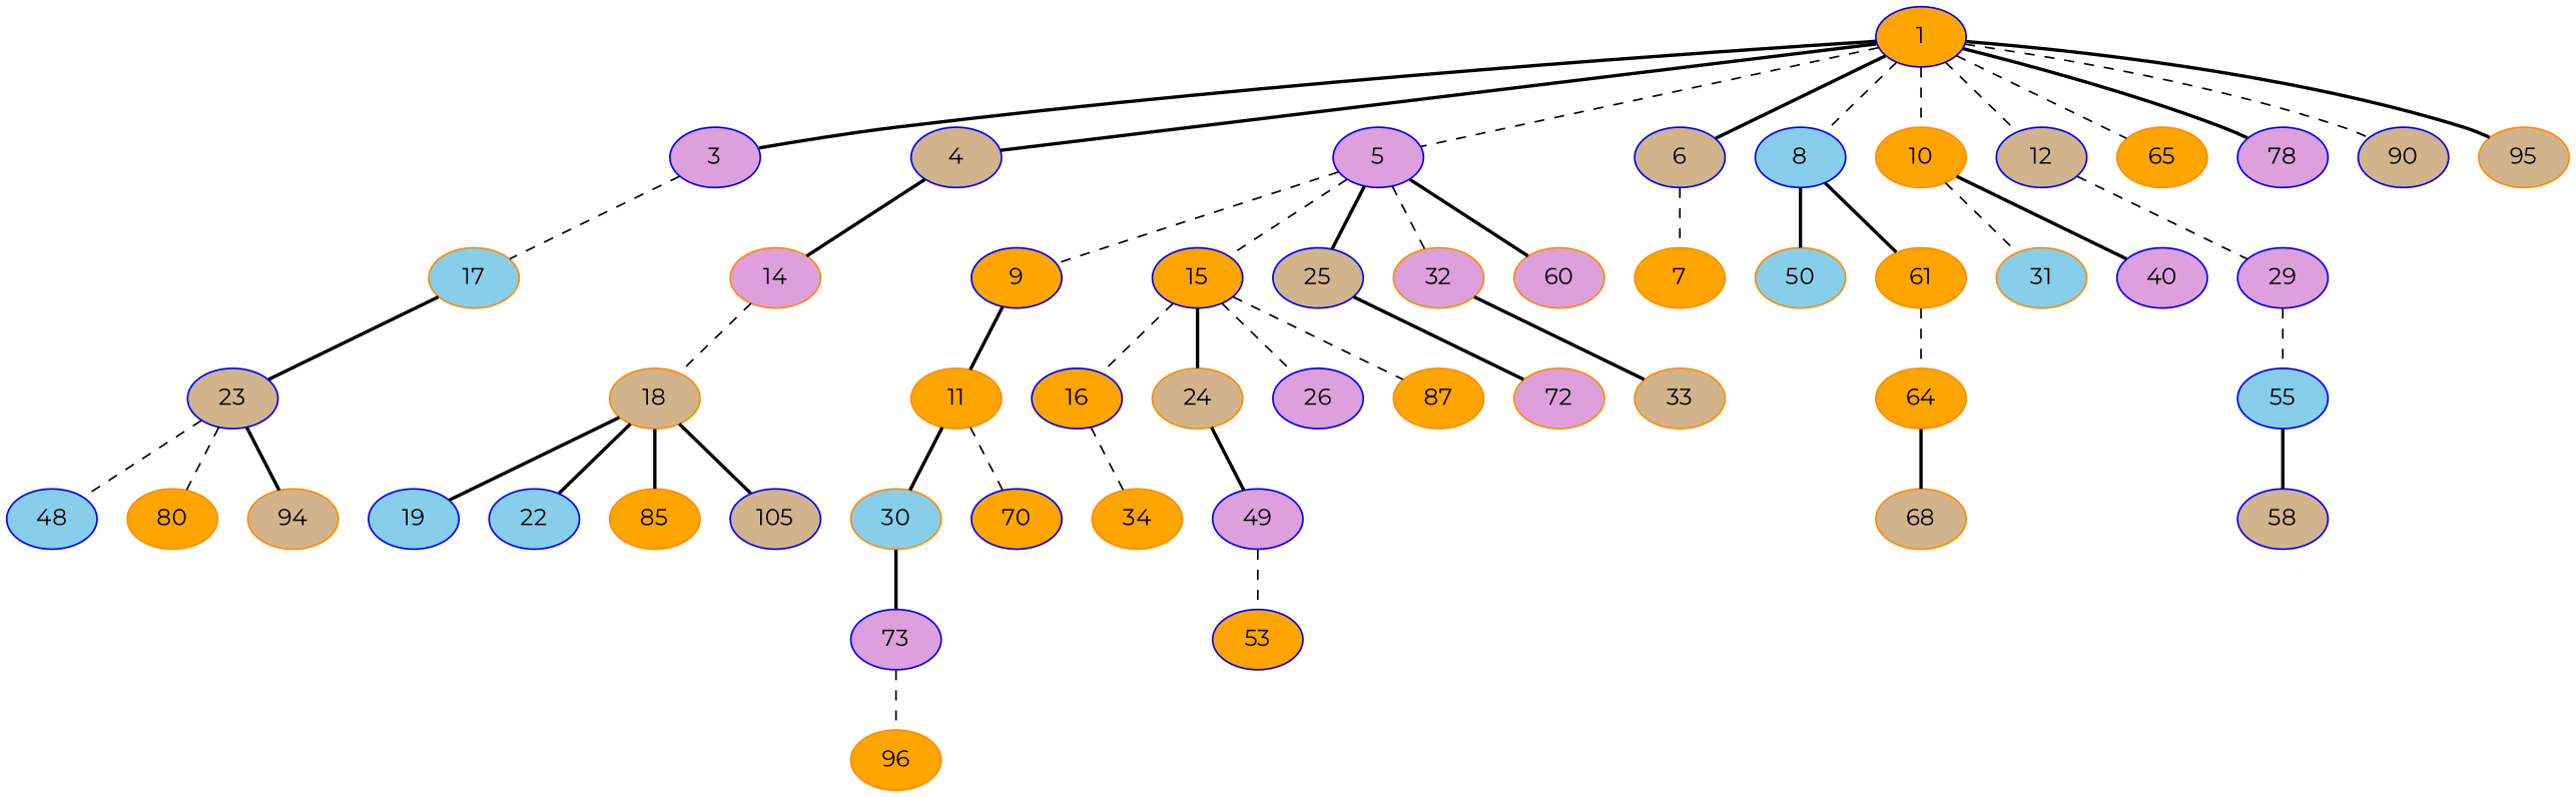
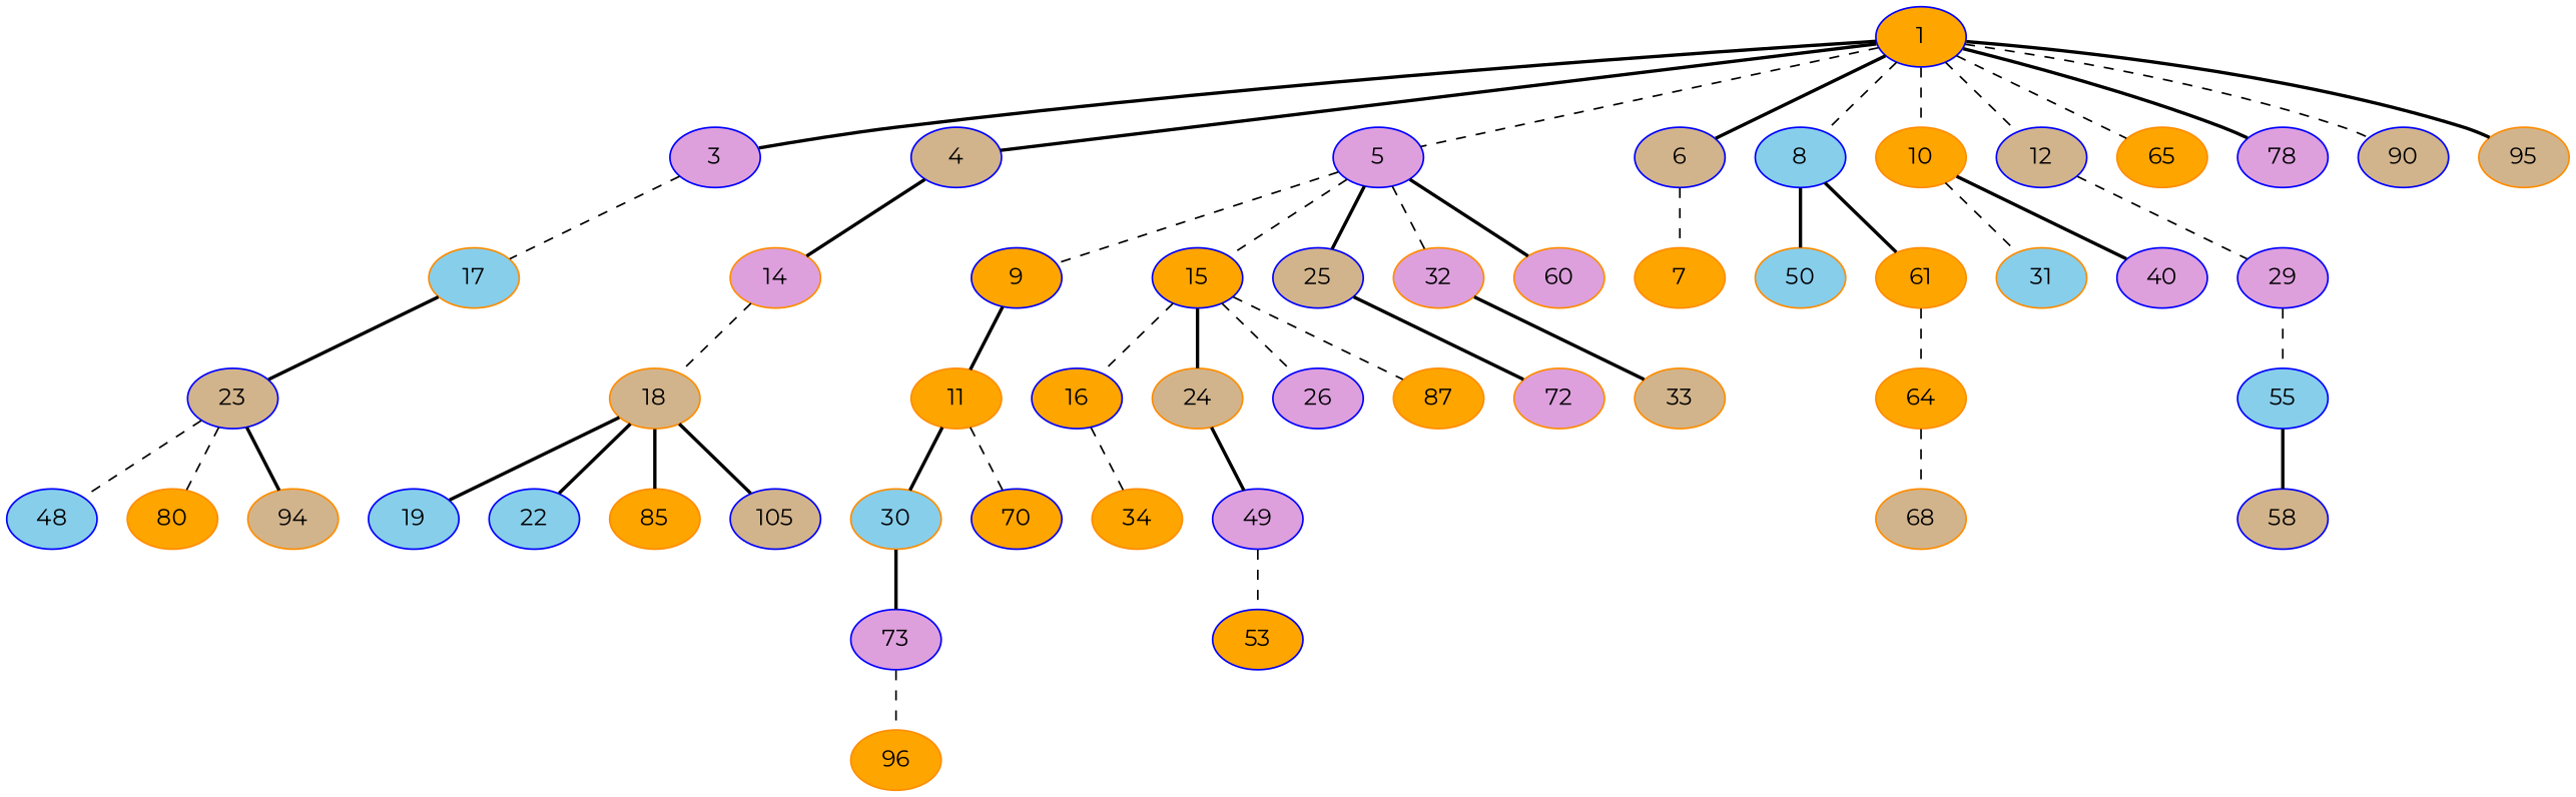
  graph {
    fontname=Montserrat
    node [color=blue fillcolor=orange fontname=Montserrat style=filled]
    edge [fontname=Montserrat style=bold]
    1 [super="+2"]
    3 [fillcolor=plum]
    4 [fillcolor=tan]
    5 [fillcolor=plum super="+102+13"]
    6 [fillcolor=tan]
    8 [fillcolor=skyblue super="+28"]
    10 [color=darkorange super="+21"]
    12 [fillcolor=tan]
    65 [color=darkorange]
    78 [fillcolor=plum super="+88"]
    90 [fillcolor=tan]
    95 [color=darkorange fillcolor=tan]
    17 [color=darkorange fillcolor=skyblue super="+82+39"]
    14 [color=darkorange fillcolor=plum]
    9
    15
    25 [fillcolor=tan super="+42+44"]
    32 [color=darkorange fillcolor=plum]
    60 [color=darkorange fillcolor=plum super="+104+89+76"]
    7 [color=darkorange super="+37"]
    50 [color=darkorange fillcolor=skyblue super="+59"]
    61 [color=darkorange]
    31 [color=darkorange fillcolor=skyblue super="+35"]
    40 [fillcolor=plum super="+47+56+54"]
    29 [fillcolor=plum super="+51"]
    23 [fillcolor=tan]
    18 [color=darkorange fillcolor=tan super="+27"]
    11 [color=darkorange super="+45+41+69+62"]
    16
    24 [color=darkorange fillcolor=tan super="+38"]
    26 [fillcolor=plum super="+77+86+52"]
    87 [color=darkorange]
    72 [color=darkorange fillcolor=plum]
    33 [color=darkorange fillcolor=tan super="+91"]
    64 [color=darkorange super="+83"]
    30 [color=darkorange fillcolor=skyblue super="+74+43"]
    70
    73 [fillcolor=plum]
    55 [fillcolor=skyblue]
    19 [fillcolor=skyblue]
    22 [fillcolor=skyblue super="+46"]
    85 [color=darkorange]
    105 [fillcolor=tan]
    34 [color=darkorange super="+66"]
    49 [fillcolor=plum super="+98"]
    48 [fillcolor=skyblue]
    80 [color=darkorange]
    94 [color=darkorange fillcolor=tan]
    53
    58 [fillcolor=tan super="+101"]
    96 [color=darkorange]
    68 [color=darkorange fillcolor=tan]
    1 -- 3
    1 -- 4
    1 -- 5 [style=dashed]
    1 -- 6
    1 -- 8 [style=dashed]
    1 -- 10 [style=dashed]
    1 -- 12 [style=dashed]
    1 -- 65 [style=dashed]
    1 -- 78
    1 -- 90 [style=dashed]
    1 -- 95
    3 -- 17 [style=dashed]
    4 -- 14
    5 -- 9 [style=dashed]
    5 -- 15 [style=dashed]
    5 -- 25
    5 -- 32 [style=dashed]
    5 -- 60
    6 -- 7 [style=dashed]
    8 -- 50
    8 -- 61
    10 -- 31 [style=dashed]
    10 -- 40
    12 -- 29 [style=dashed]
    17 -- 23
    14 -- 18 [style=dashed]
    9 -- 11
    15 -- 16 [style=dashed]
    15 -- 24
    15 -- 26 [style=dashed]
    15 -- 87 [style=dashed]
    25 -- 72
    32 -- 33
    61 -- 64 [style=dashed]
    29 -- 55 [style=dashed]
    23 -- 48 [style=dashed]
    23 -- 80 [style=dashed]
    23 -- 94
    18 -- 19
    18 -- 22
    18 -- 85
    18 -- 105
    11 -- 30
    11 -- 70 [style=dashed]
    16 -- 34 [style=dashed]
    24 -- 49
-   64 -- 68
+   64 -- 68 [style=dashed]
    30 -- 73
    73 -- 96 [style=dashed]
    55 -- 58
    49 -- 53 [style=dashed]
  }
